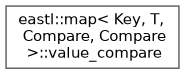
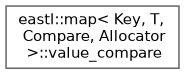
  digraph {
    rankdir=TB
-   n1 [color=grey40 fillcolor=white fontname=Helvetica fontsize=10 height=0.2 label="eastl::map\< Key, T,\l Compare, Compare\l \>::value_compare" shape=box style=filled width=0.4]
+   n1 [color=grey40 fillcolor=white fontname=Helvetica fontsize=10 height=0.2 label="eastl::map\< Key, T,\l Compare, Allocator\l \>::value_compare" shape=box style=filled width=0.4]
  }
